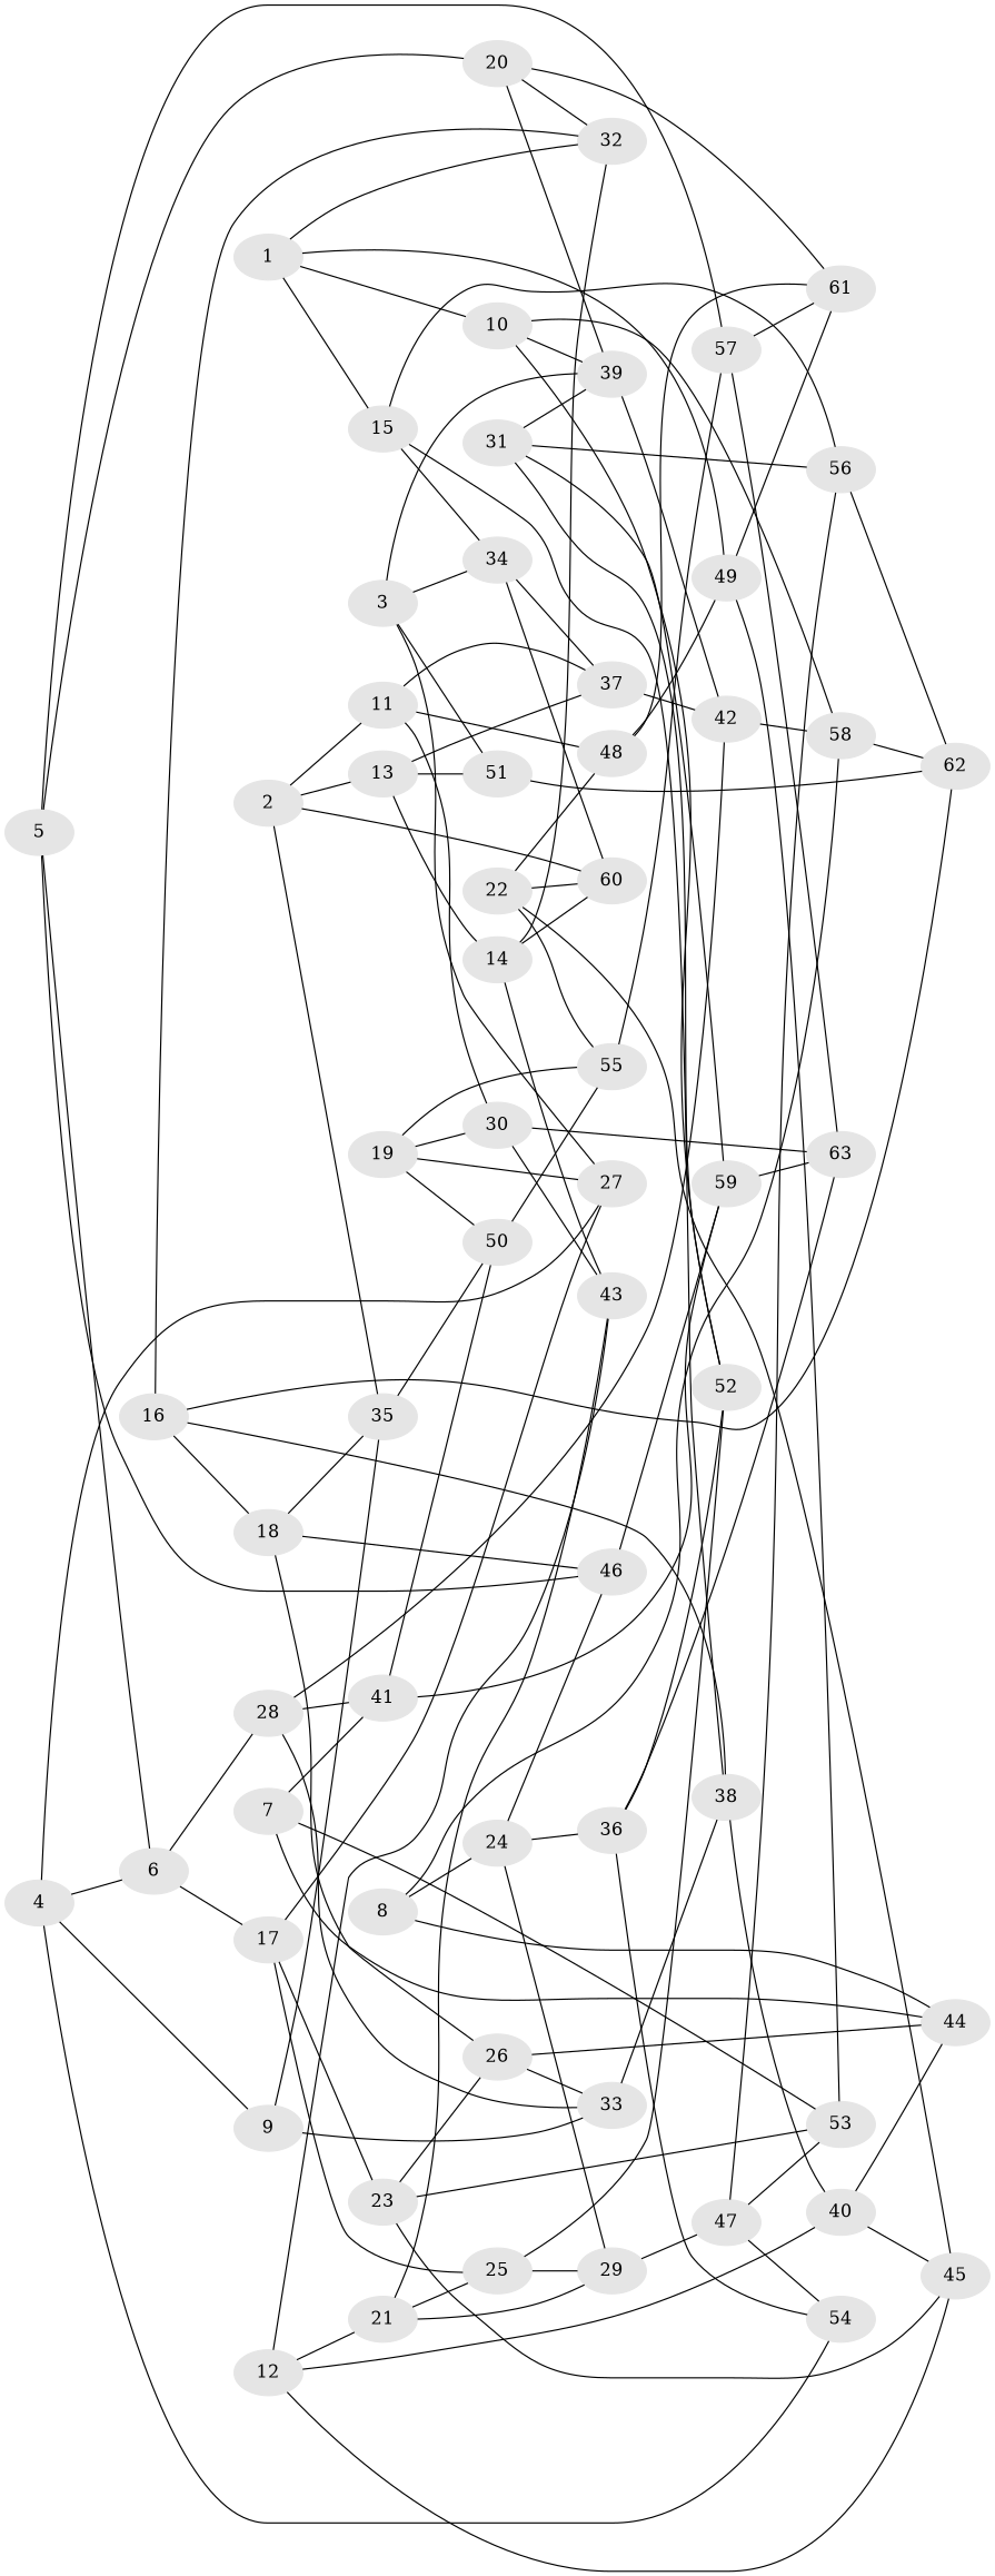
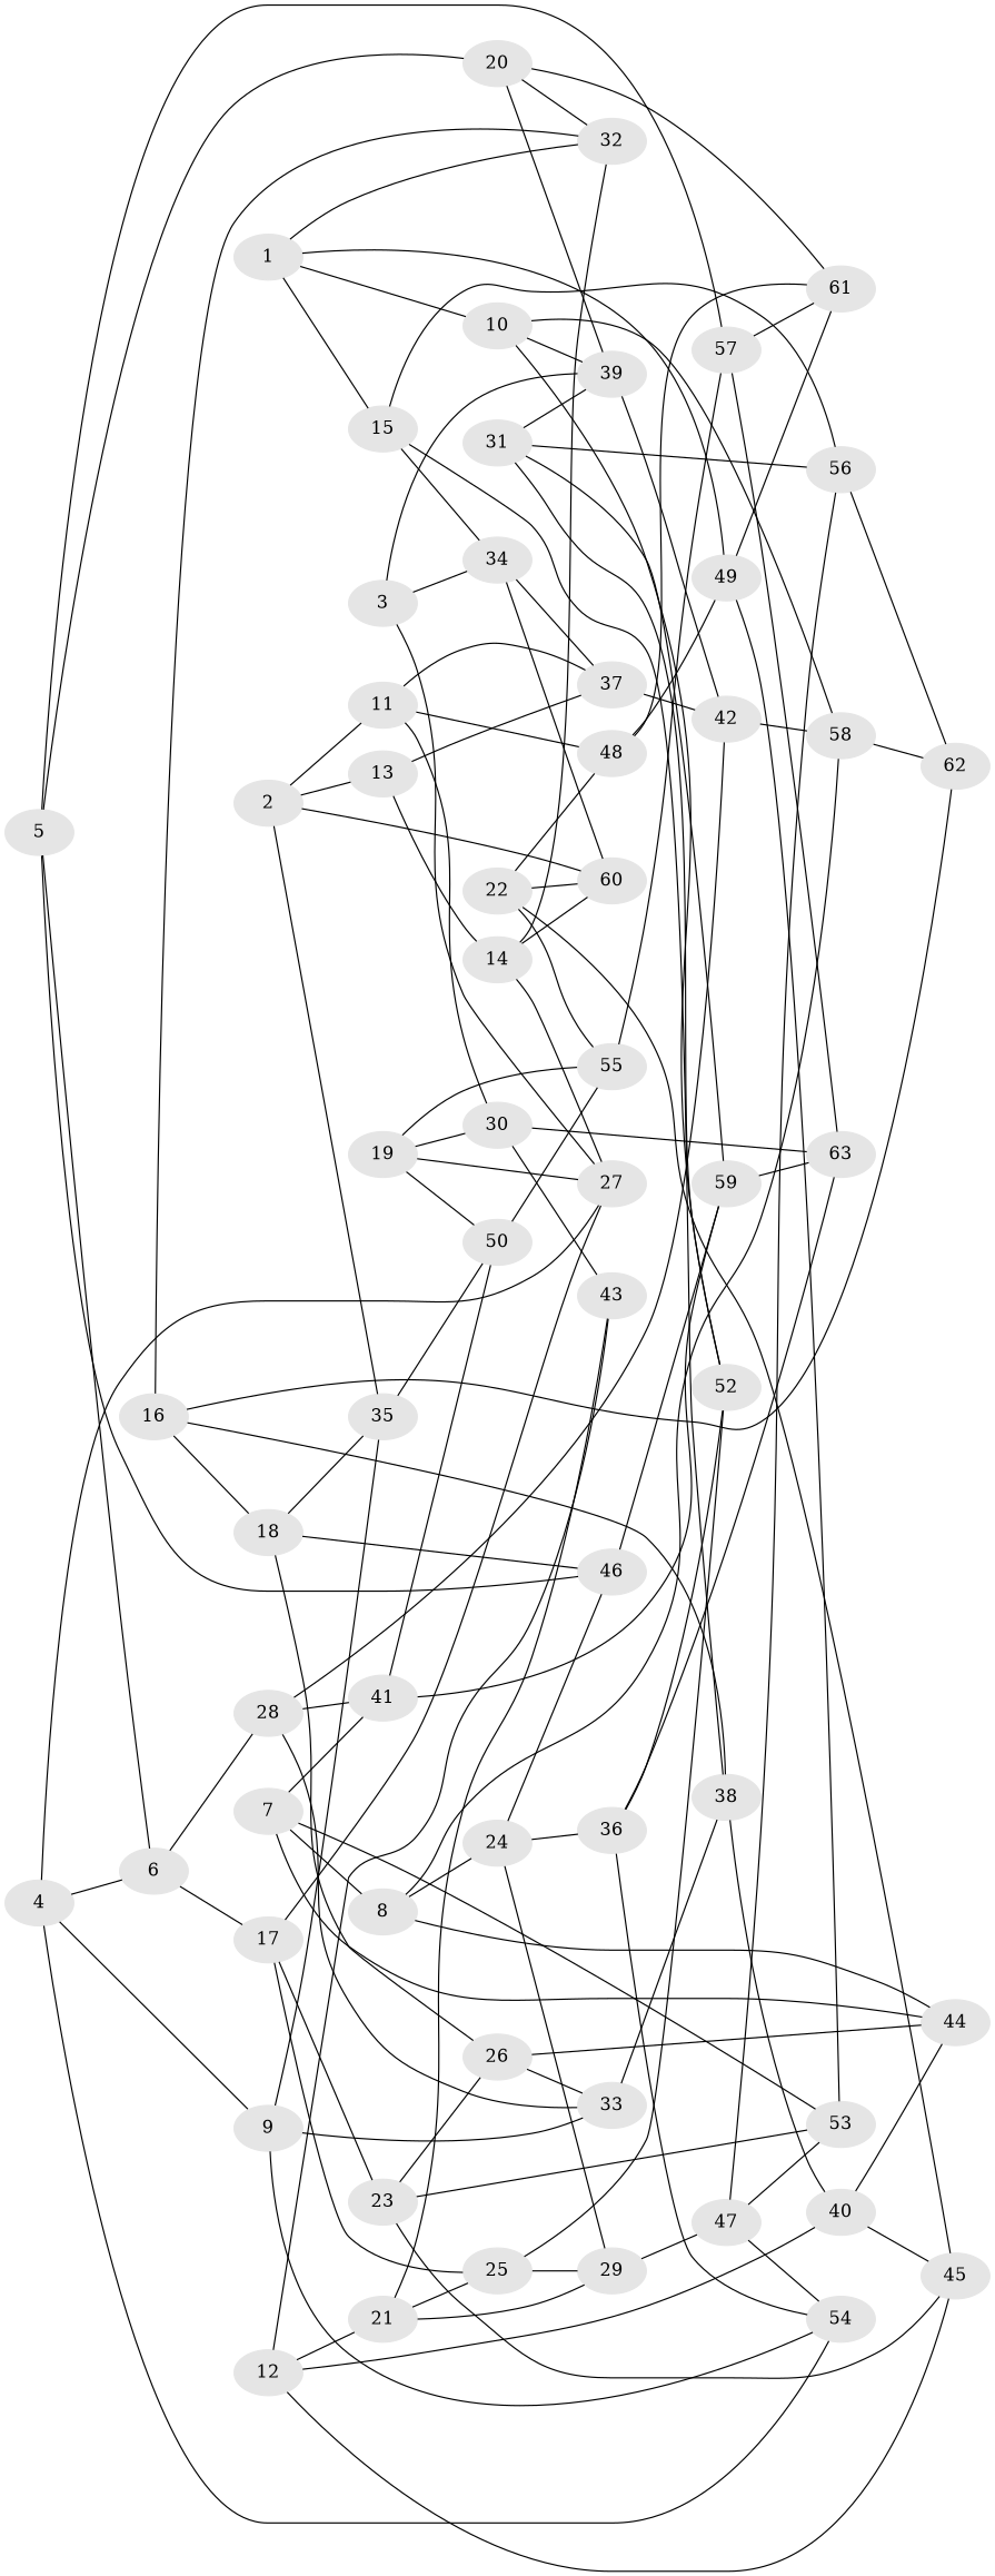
  graph {
    rankdir=LR
    node [color=gray90 style=filled]
    1
    10
    15
    32
    49
    39
    58
    52
    34
    38
    56
    53
    61
    2
    11
    13
    35
    60
    30
    37
    48
-   51
    14
    50
    3
    27
    42
    62
    4
    6
    9
    54
    17
    28
    33
    5
    20
    46
    57
    59
    63
    23
    25
    41
    7
    8
    44
    24
    29
    36
    43
    12
    21
    40
    45
    16
    18
    26
    19
    55
    47
    22
    31
    1 -- 10
    1 -- 15
    1 -- 32
    1 -- 49
    10 -- 39
    10 -- 58
    10 -- 52
    15 -- 34
    15 -- 38
    15 -- 56
    49 -- 53
    49 -- 61
    39 -- 42
    58 -- 62
    34 -- 60
    34 -- 37
    38 -- 40
    56 -- 62
    2 -- 11
    2 -- 13
    2 -- 35
    2 -- 60
    11 -- 30
    11 -- 37
    11 -- 48
    13 -- 37
-   13 -- 51
    13 -- 14
    35 -- 50
    30 -- 63
    30 -- 43
    37 -- 42
    48 -- 49
    48 -- 61
-   51 -- 62
    14 -- 32
    14 -- 60
-   14 -- 43
+   14 -- 27
    50 -- 55
    3 -- 39
    3 -- 34
-   3 -- 51
    3 -- 27
    42 -- 58
    4 -- 27
    4 -- 6
    4 -- 9
    4 -- 54
    6 -- 17
    6 -- 28
    9 -- 35
+   9 -- 54
    9 -- 33
    17 -- 27
    17 -- 23
    17 -- 25
    28 -- 42
    28 -- 33
    28 -- 41
    33 -- 38
    5 -- 6
    5 -- 20
    5 -- 46
    5 -- 57
    20 -- 32
    20 -- 39
    20 -- 61
    46 -- 59
    57 -- 61
    57 -- 63
    59 -- 63
    23 -- 53
    23 -- 45
    23 -- 26
    25 -- 52
    25 -- 29
    41 -- 50
    41 -- 59
    7 -- 53
    7 -- 41
+   7 -- 8
    7 -- 44
    8 -- 58
    8 -- 44
    8 -- 24
    24 -- 46
    24 -- 29
    24 -- 36
    29 -- 47
    36 -- 52
    36 -- 54
    36 -- 63
    12 -- 43
    12 -- 21
    12 -- 40
    12 -- 45
    21 -- 25
    21 -- 29
    21 -- 43
    40 -- 44
    40 -- 45
    16 -- 32
    16 -- 38
    16 -- 62
    16 -- 18
    18 -- 35
    18 -- 46
    18 -- 26
    26 -- 33
    26 -- 44
    19 -- 30
    19 -- 50
    19 -- 27
    19 -- 55
    55 -- 57
    47 -- 56
    47 -- 53
    47 -- 54
    22 -- 60
    22 -- 48
    22 -- 45
    22 -- 55
    31 -- 39
    31 -- 52
    31 -- 56
    31 -- 59
  }
